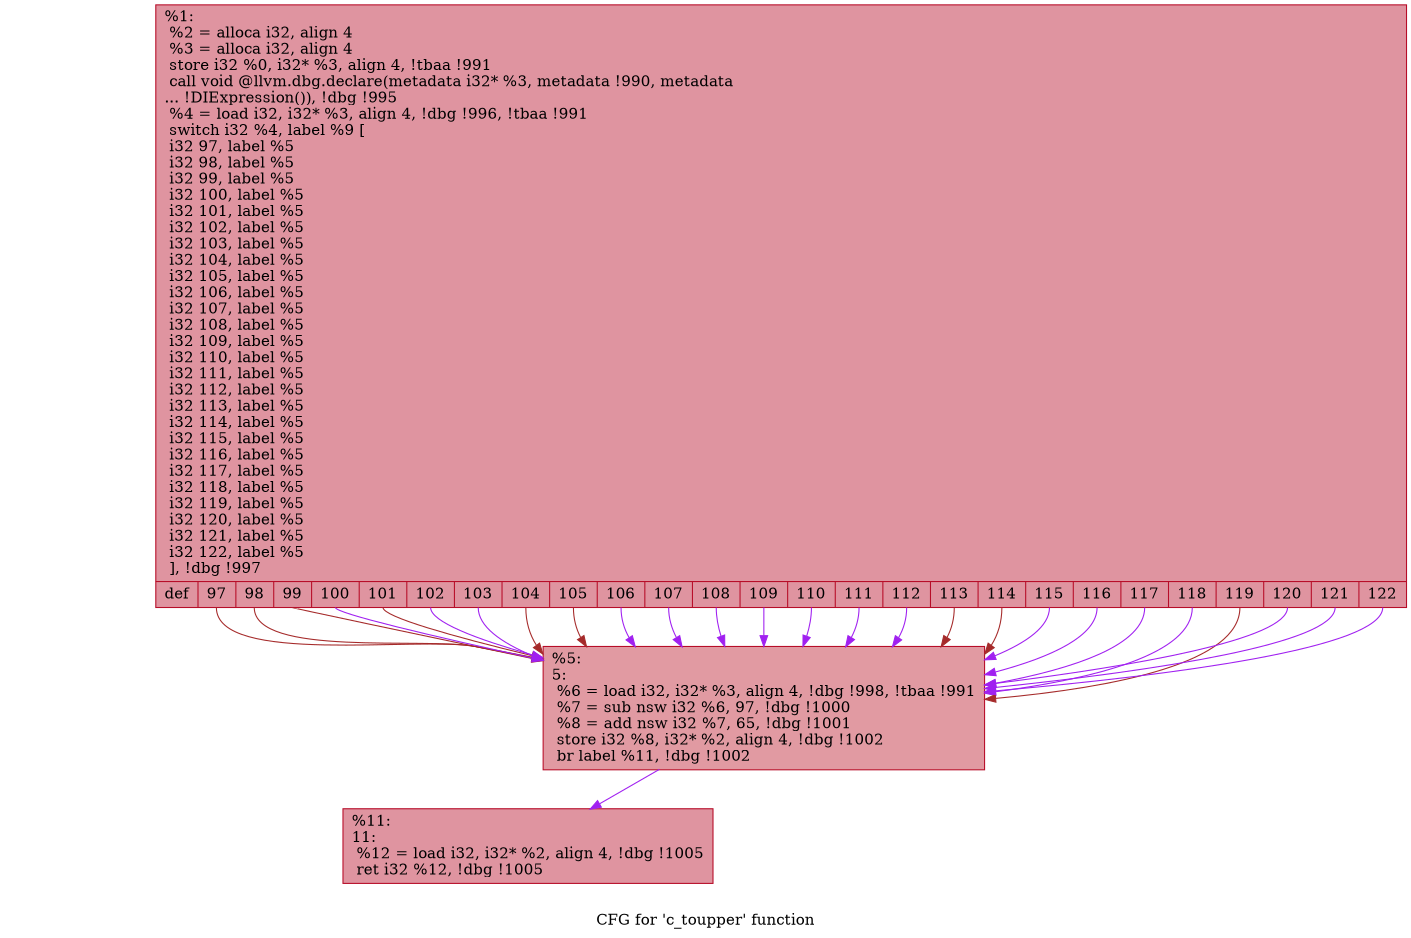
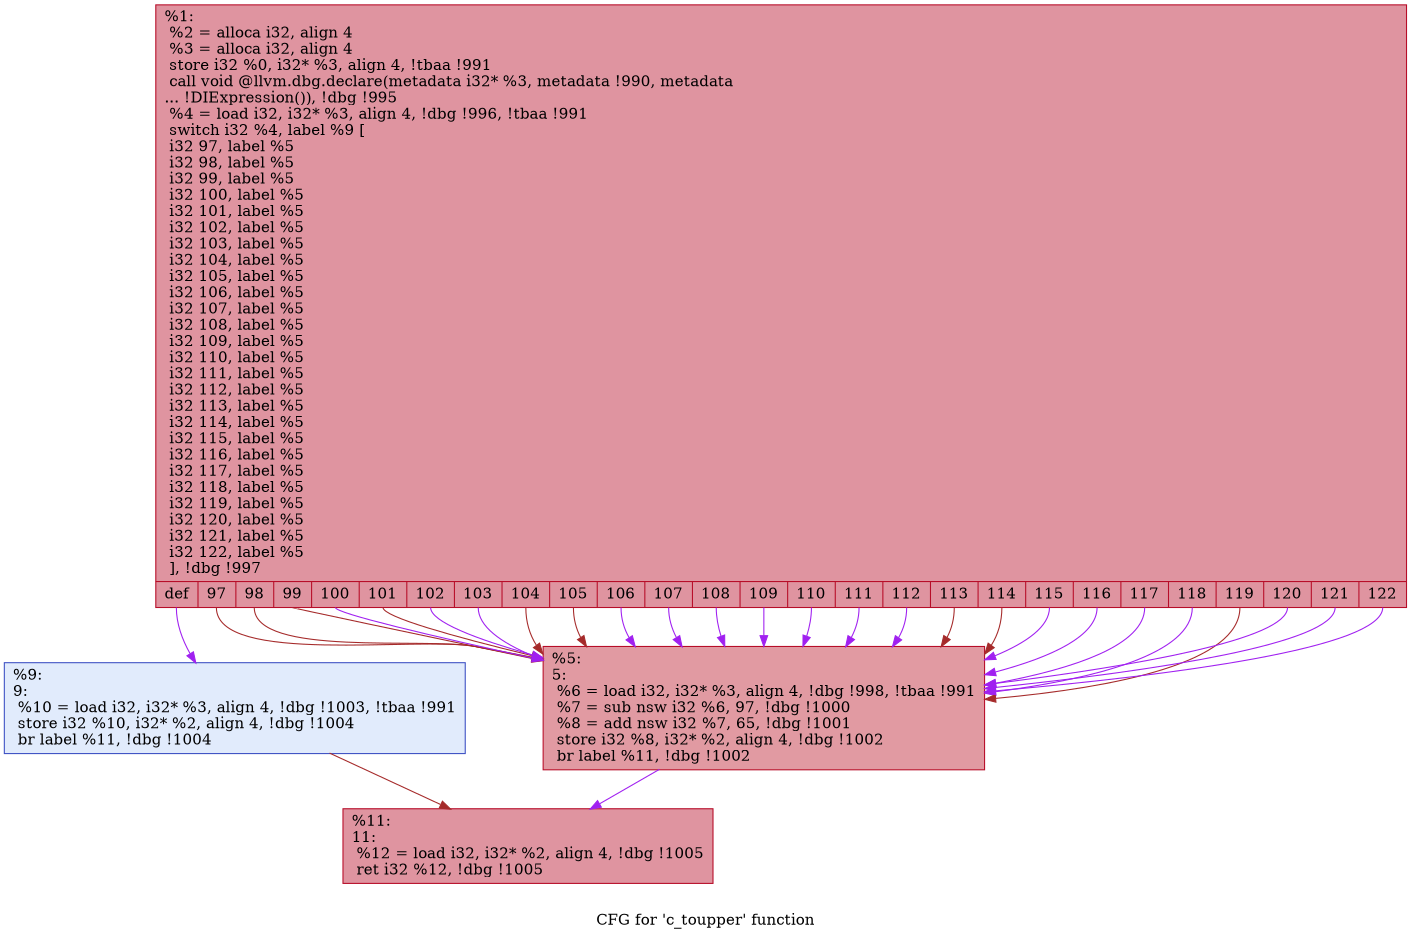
  digraph {
    label="CFG for 'c_toupper' function"
    node [color="#b70d28ff" fillcolor="#b70d2870" shape=record style=filled]
    edge [color=purple]
    n1 [label="{%1:\l  %2 = alloca i32, align 4\l  %3 = alloca i32, align 4\l  store i32 %0, i32* %3, align 4, !tbaa !991\l  call void @llvm.dbg.declare(metadata i32* %3, metadata !990, metadata\l... !DIExpression()), !dbg !995\l  %4 = load i32, i32* %3, align 4, !dbg !996, !tbaa !991\l  switch i32 %4, label %9 [\l    i32 97, label %5\l    i32 98, label %5\l    i32 99, label %5\l    i32 100, label %5\l    i32 101, label %5\l    i32 102, label %5\l    i32 103, label %5\l    i32 104, label %5\l    i32 105, label %5\l    i32 106, label %5\l    i32 107, label %5\l    i32 108, label %5\l    i32 109, label %5\l    i32 110, label %5\l    i32 111, label %5\l    i32 112, label %5\l    i32 113, label %5\l    i32 114, label %5\l    i32 115, label %5\l    i32 116, label %5\l    i32 117, label %5\l    i32 118, label %5\l    i32 119, label %5\l    i32 120, label %5\l    i32 121, label %5\l    i32 122, label %5\l  ], !dbg !997\l|{<s0>def|<s1>97|<s2>98|<s3>99|<s4>100|<s5>101|<s6>102|<s7>103|<s8>104|<s9>105|<s10>106|<s11>107|<s12>108|<s13>109|<s14>110|<s15>111|<s16>112|<s17>113|<s18>114|<s19>115|<s20>116|<s21>117|<s22>118|<s23>119|<s24>120|<s25>121|<s26>122}}"]
+   n2 [color="#3d50c3ff" fillcolor="#bbd1f870" label="{%9:\l9:                                                \l  %10 = load i32, i32* %3, align 4, !dbg !1003, !tbaa !991\l  store i32 %10, i32* %2, align 4, !dbg !1004\l  br label %11, !dbg !1004\l}"]
    n3 [fillcolor="#bb1b2c70" label="{%5:\l5:                                                \l  %6 = load i32, i32* %3, align 4, !dbg !998, !tbaa !991\l  %7 = sub nsw i32 %6, 97, !dbg !1000\l  %8 = add nsw i32 %7, 65, !dbg !1001\l  store i32 %8, i32* %2, align 4, !dbg !1002\l  br label %11, !dbg !1002\l}"]
    n4 [label="{%11:\l11:                                               \l  %12 = load i32, i32* %2, align 4, !dbg !1005\l  ret i32 %12, !dbg !1005\l}"]
+   n1 -> n2 [tailport=s0]
    n1 -> n3 [tailport=s1 color=brown]
    n1 -> n3 [tailport=s2 color=brown]
    n1 -> n3 [tailport=s3 color=brown]
    n1 -> n3 [tailport=s4]
    n1 -> n3 [tailport=s5 color=brown]
    n1 -> n3 [tailport=s6]
    n1 -> n3 [tailport=s7]
    n1 -> n3 [tailport=s8 color=brown]
    n1 -> n3 [tailport=s9 color=brown]
    n1 -> n3 [tailport=s10]
    n1 -> n3 [tailport=s11]
    n1 -> n3 [tailport=s12]
    n1 -> n3 [tailport=s13]
    n1 -> n3 [tailport=s14]
    n1 -> n3 [tailport=s15]
    n1 -> n3 [tailport=s16]
    n1 -> n3 [tailport=s17 color=brown]
    n1 -> n3 [tailport=s18 color=brown]
    n1 -> n3 [tailport=s19]
    n1 -> n3 [tailport=s20]
    n1 -> n3 [tailport=s21]
    n1 -> n3 [tailport=s22]
    n1 -> n3 [tailport=s23 color=brown]
    n1 -> n3 [tailport=s24]
    n1 -> n3 [tailport=s25]
    n1 -> n3 [tailport=s26]
+   n2 -> n4 [color=brown]
    n3 -> n4
  }
